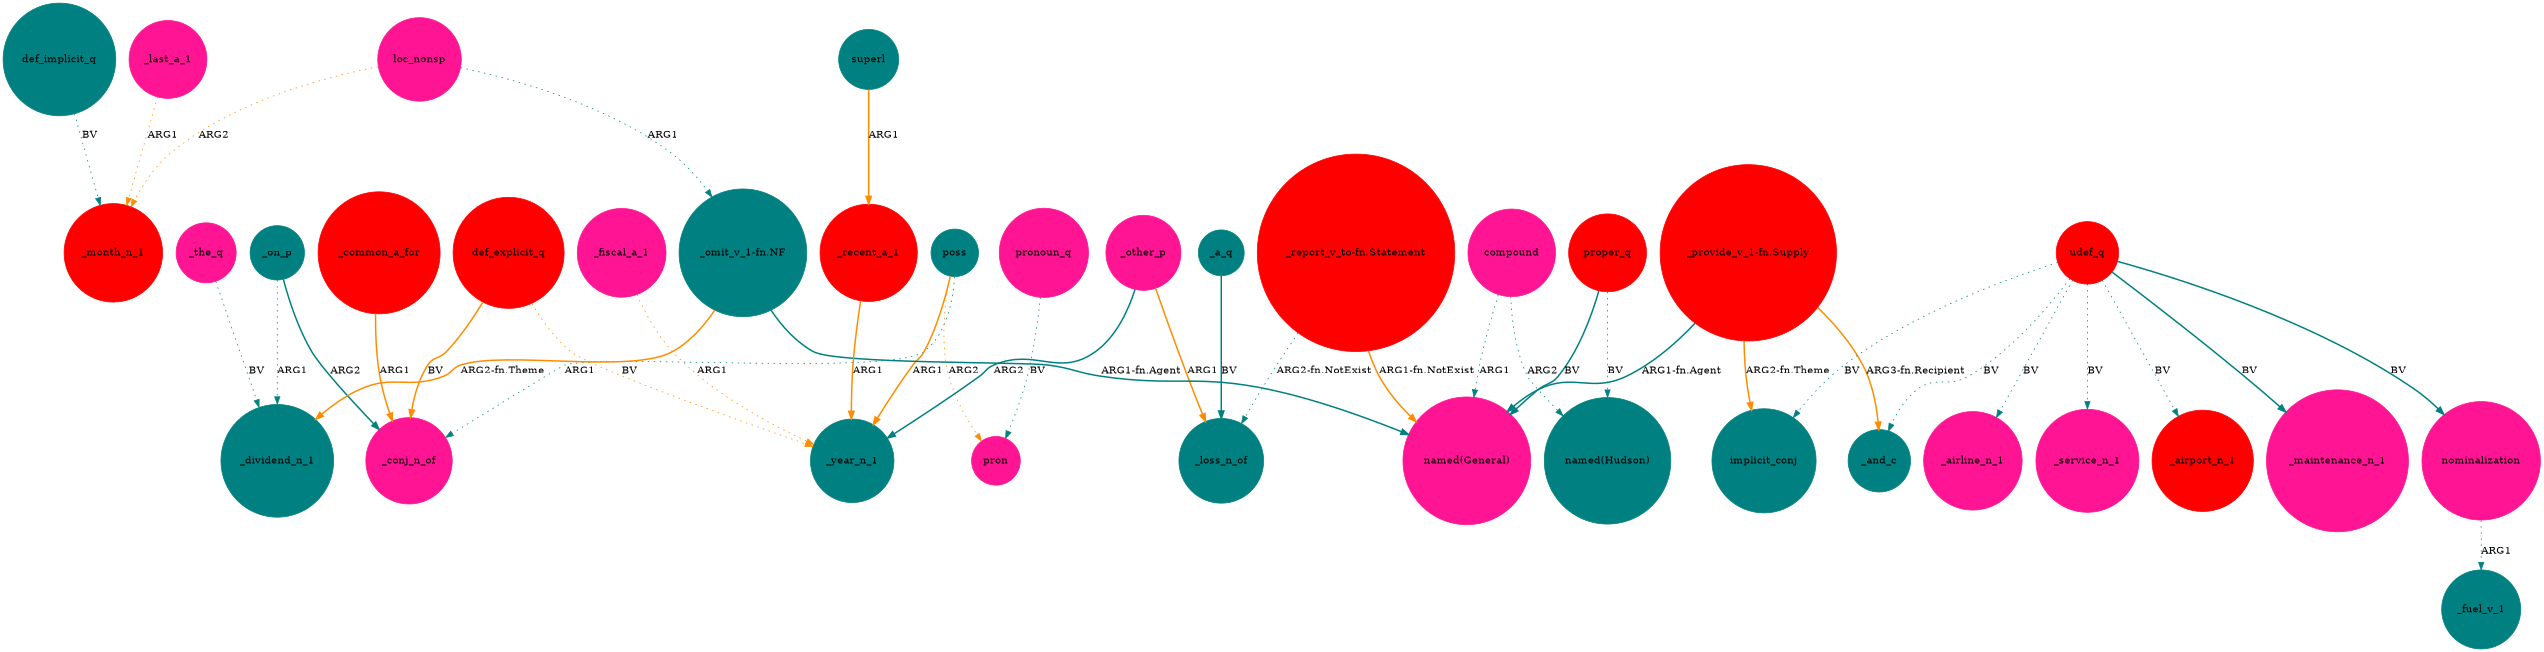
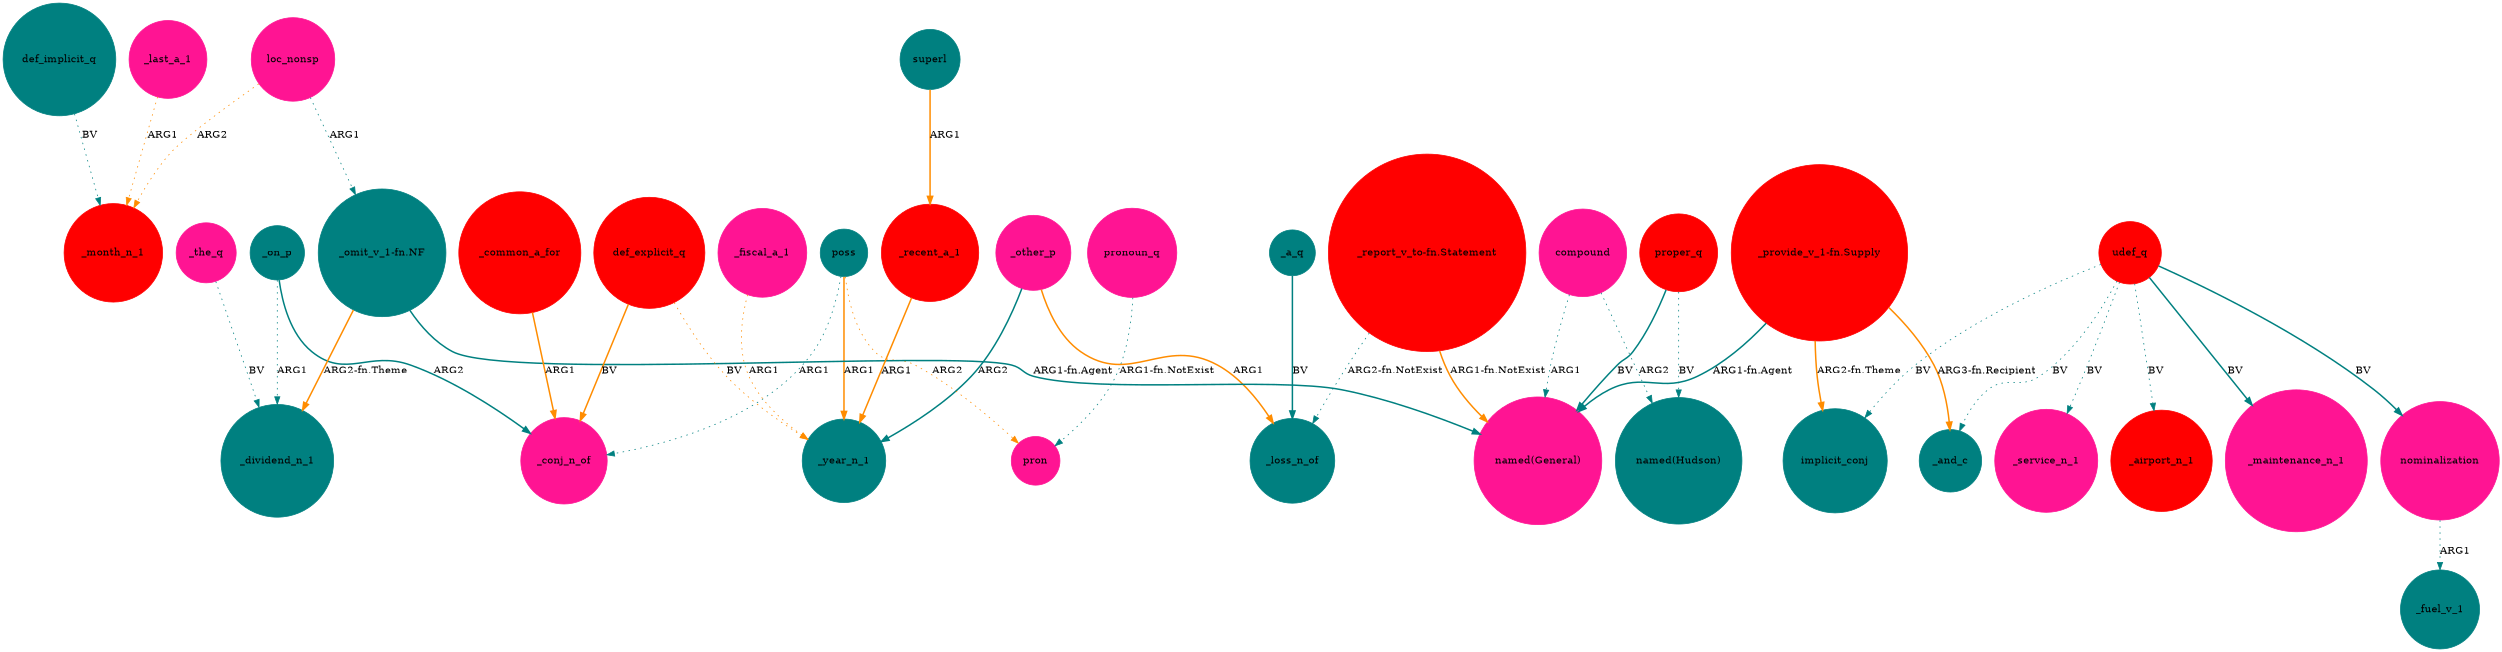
  digraph {
    node [color=deeppink shape=circle style=filled]
    edge [color=teal style=dotted]
    def_implicit_q [color=teal]
    _month_n_1 [color=red]
    _on_p [color=teal]
    n4 [label=_conj_n_of]
    _dividend_n_1 [color=teal]
    compound
    "named(General)"
    "named(Hudson)" [color=teal]
    n9 [label=_other_p]
    _year_n_1 [color=teal]
    _loss_n_of [color=teal]
    poss [color=teal]
    pron
    "_omit_v_1-fn.NF" [color=teal]
    "_provide_v_1-fn.Supply" [color=red]
    _and_c [color=teal]
    implicit_conj [color=teal]
    _a_q [color=teal]
    "_report_v_to-fn.Statement" [color=red]
    proper_q [color=red]
    _the_q
    udef_q [color=red]
    _service_n_1
    _airport_n_1 [color=red]
    _maintenance_n_1
    nominalization
-   _airline_n_1
    _fuel_v_1 [color=teal]
    superl [color=teal]
    _recent_a_1 [color=red]
    pronoun_q
    _common_a_for [color=red]
    _last_a_1
    _fiscal_a_1
    loc_nonsp
    def_explicit_q [color=red]
    def_implicit_q -> _month_n_1 [label=BV]
    _on_p -> n4 [label=ARG2 style=bold]
    _on_p -> _dividend_n_1 [label=ARG1]
    compound -> "named(General)" [label=ARG1]
    compound -> "named(Hudson)" [label=ARG2]
    n9 -> _year_n_1 [label=ARG2 style=bold]
    n9 -> _loss_n_of [color=darkorange label=ARG1 style=bold]
    poss -> n4 [label=ARG1]
    poss -> _year_n_1 [color=darkorange label=ARG1 style=bold]
    poss -> pron [color=darkorange label=ARG2]
    "_omit_v_1-fn.NF" -> _dividend_n_1 [color=darkorange label="ARG2-fn.Theme" style=bold]
    "_omit_v_1-fn.NF" -> "named(General)" [label="ARG1-fn.Agent" style=bold]
    "_provide_v_1-fn.Supply" -> "named(General)" [label="ARG1-fn.Agent" style=bold]
    "_provide_v_1-fn.Supply" -> _and_c [color=darkorange label="ARG3-fn.Recipient" style=bold]
    "_provide_v_1-fn.Supply" -> implicit_conj [color=darkorange label="ARG2-fn.Theme" style=bold]
    _a_q -> _loss_n_of [label=BV style=bold]
    "_report_v_to-fn.Statement" -> "named(General)" [color=darkorange label="ARG1-fn.NotExist" style=bold]
    "_report_v_to-fn.Statement" -> _loss_n_of [label="ARG2-fn.NotExist"]
    proper_q -> "named(General)" [label=BV style=bold]
    proper_q -> "named(Hudson)" [label=BV]
    _the_q -> _dividend_n_1 [label=BV]
    udef_q -> _and_c [label=BV]
    udef_q -> implicit_conj [label=BV]
    udef_q -> _service_n_1 [label=BV]
    udef_q -> _airport_n_1 [label=BV]
    udef_q -> _maintenance_n_1 [label=BV style=bold]
    udef_q -> nominalization [label=BV style=bold]
-   udef_q -> _airline_n_1 [label=BV]
    nominalization -> _fuel_v_1 [label=ARG1]
    superl -> _recent_a_1 [color=darkorange label=ARG1 style=bold]
    _recent_a_1 -> _year_n_1 [color=darkorange label=ARG1 style=bold]
-   pronoun_q -> pron [label=BV]
+   pronoun_q -> pron [label="ARG1-fn.NotExist"]
    _common_a_for -> n4 [color=darkorange label=ARG1 style=bold]
    _last_a_1 -> _month_n_1 [color=darkorange label=ARG1]
    _fiscal_a_1 -> _year_n_1 [color=darkorange label=ARG1]
    loc_nonsp -> _month_n_1 [color=darkorange label=ARG2]
    loc_nonsp -> "_omit_v_1-fn.NF" [label=ARG1]
    def_explicit_q -> n4 [color=darkorange label=BV style=bold]
    def_explicit_q -> _year_n_1 [color=darkorange label=BV]
  }
